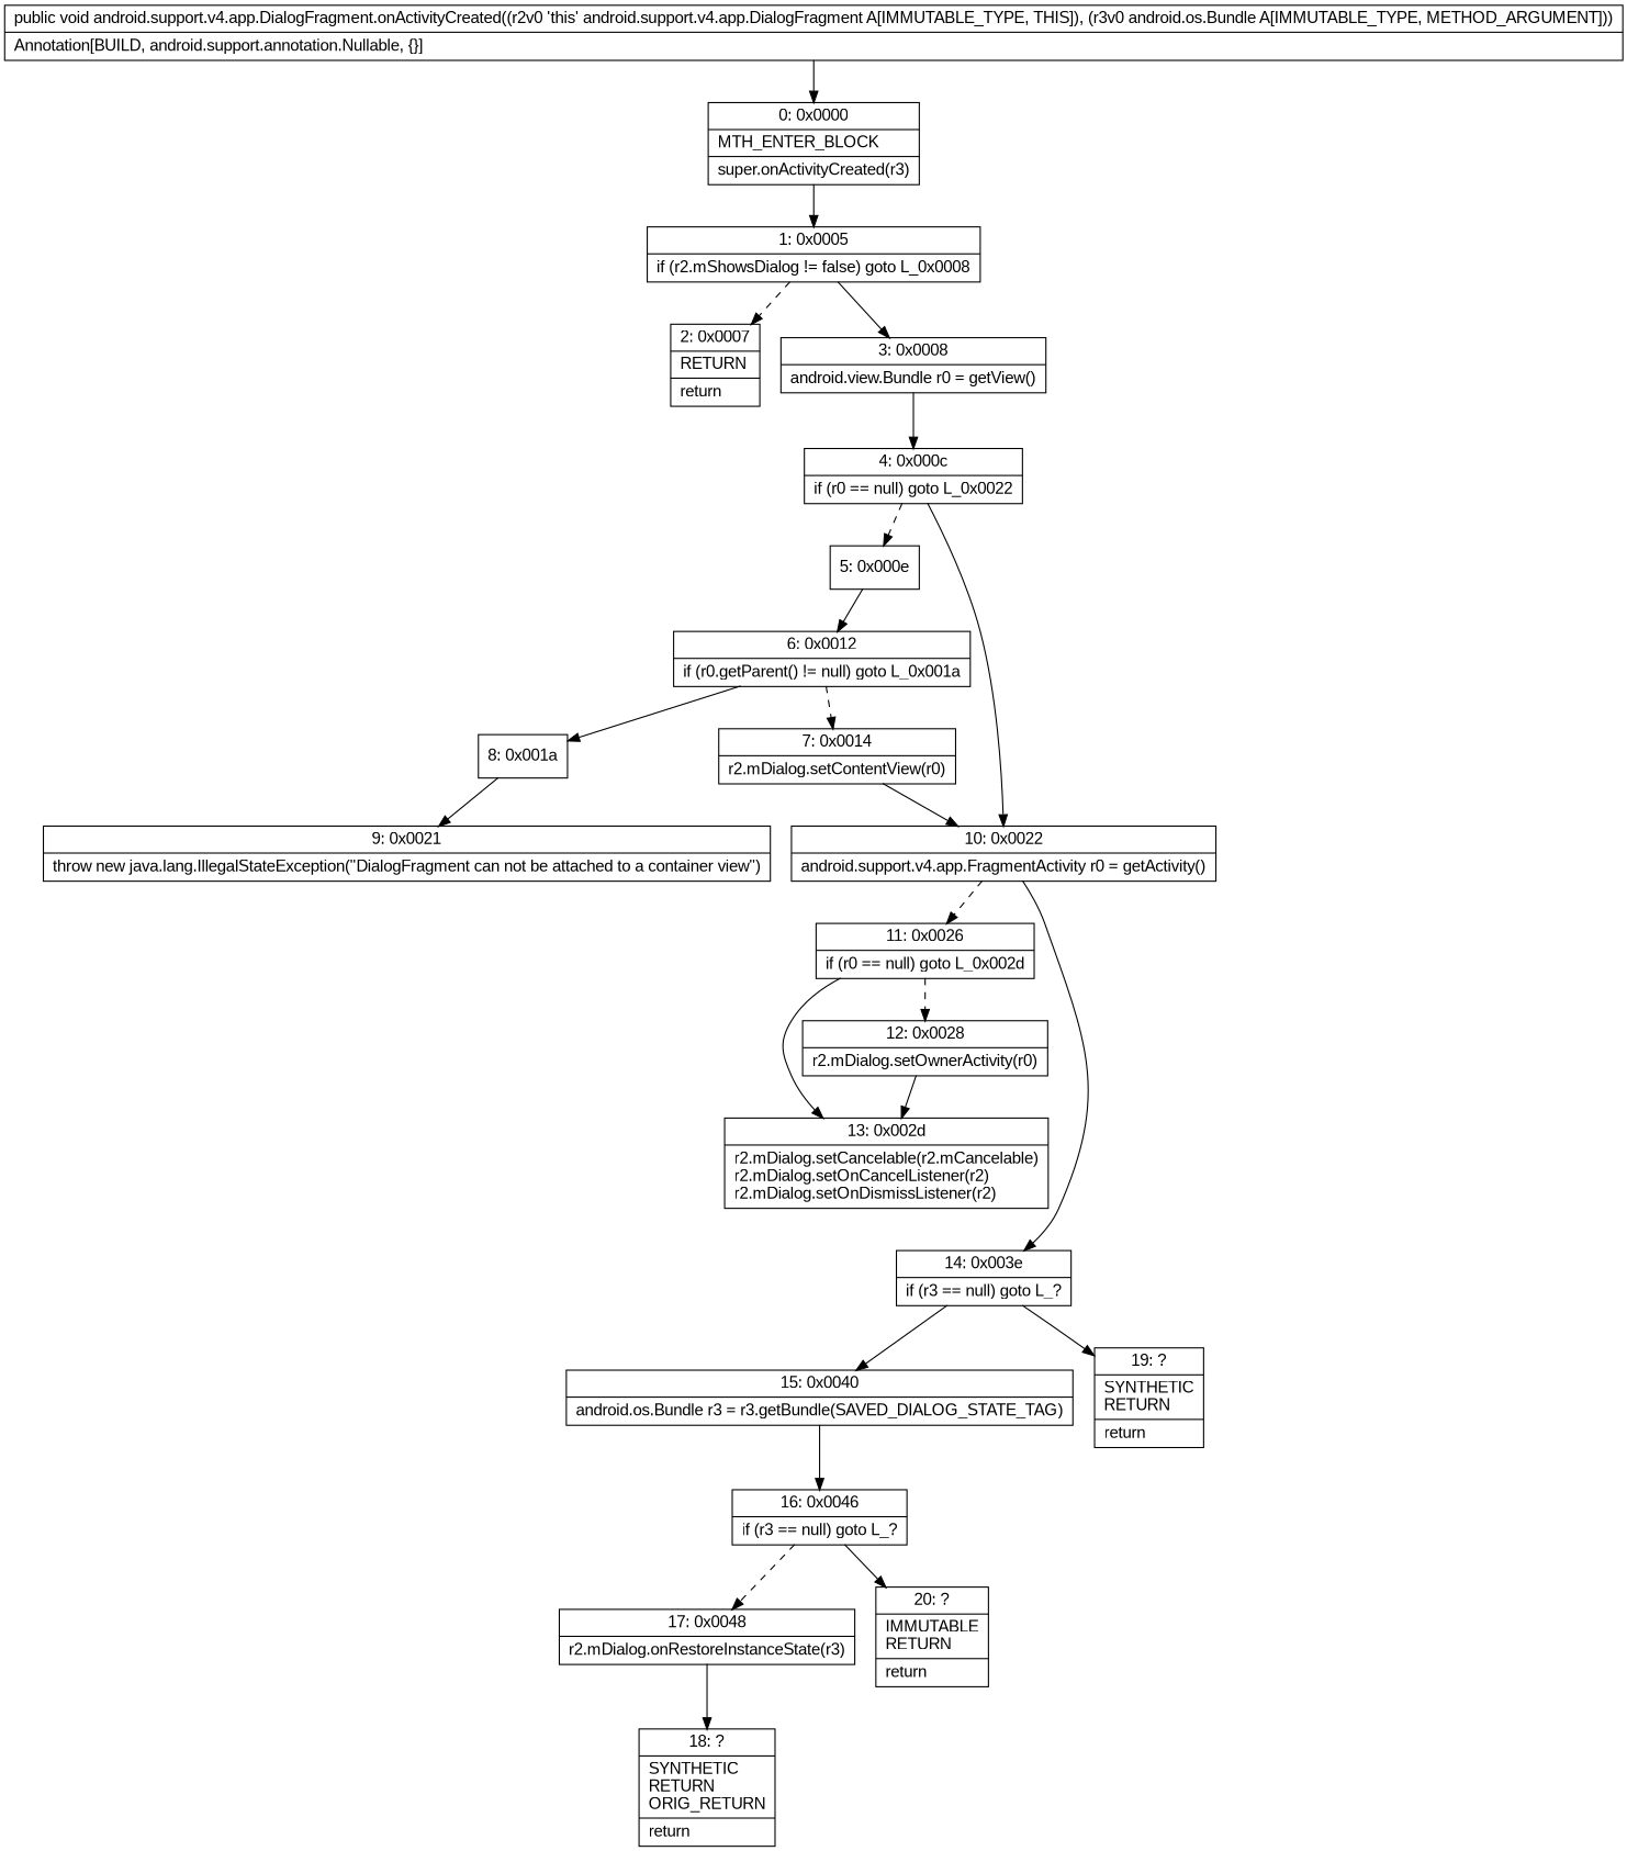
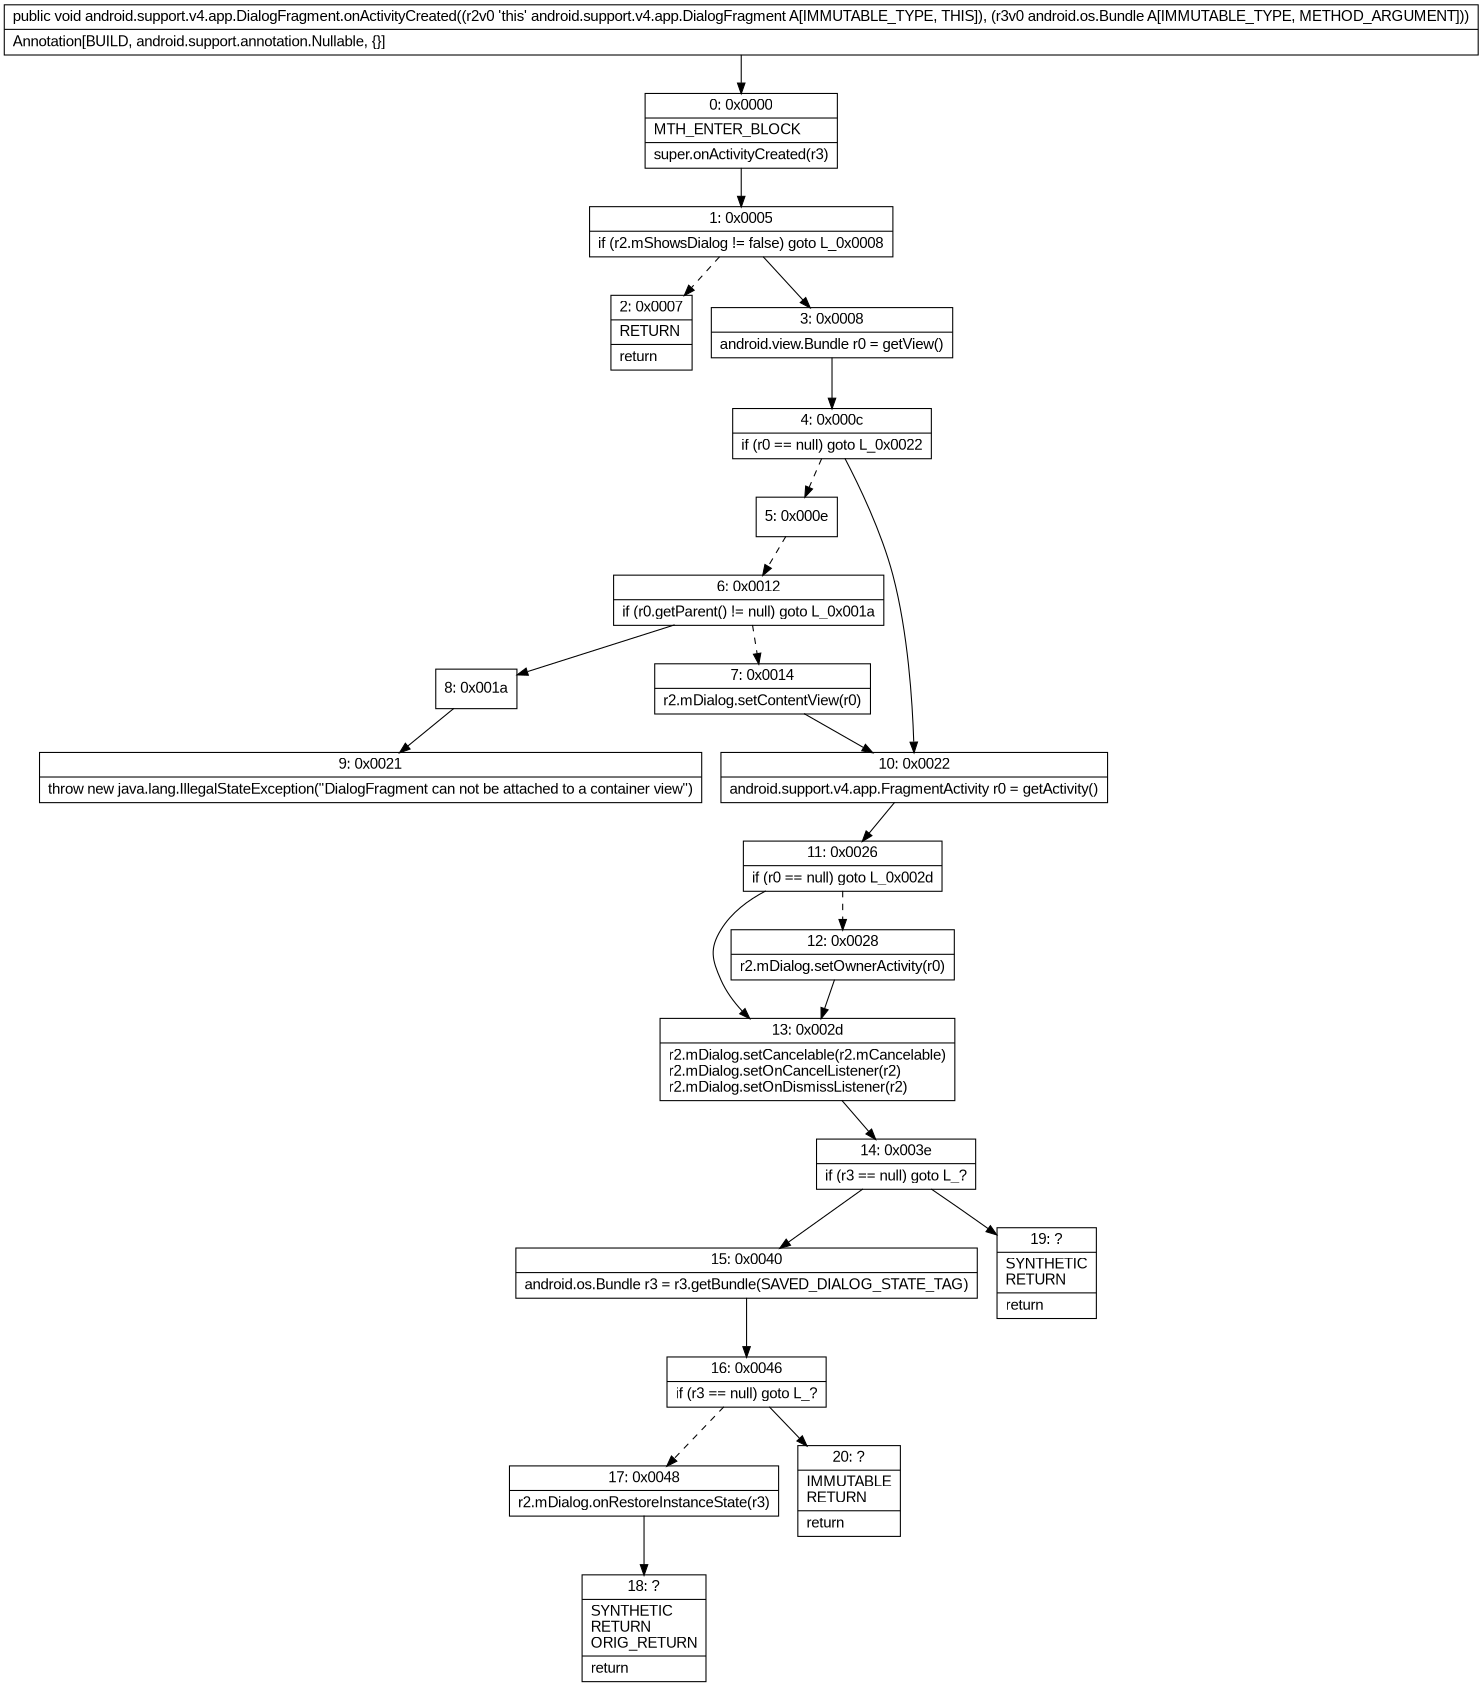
  digraph {
    fontname="Liberation Sans"
    node [fontname="Liberation Sans" shape=record]
    edge [fontname="Liberation Sans"]
    n1 [label="{0\:\ 0x0000|MTH_ENTER_BLOCK\l|super.onActivityCreated(r3)\l}"]
    n2 [label="{1\:\ 0x0005|if (r2.mShowsDialog != false) goto L_0x0008\l}"]
    n3 [label="{2\:\ 0x0007|RETURN\l|return\l}"]
    n4 [label="{3\:\ 0x0008|android.view.Bundle r0 = getView()\l}"]
    n5 [label="{4\:\ 0x000c|if (r0 == null) goto L_0x0022\l}"]
    n6 [label="{5\:\ 0x000e}"]
    n7 [label="{10\:\ 0x0022|android.support.v4.app.FragmentActivity r0 = getActivity()\l}"]
    n8 [label="{6\:\ 0x0012|if (r0.getParent() != null) goto L_0x001a\l}"]
    n9 [label="{11\:\ 0x0026|if (r0 == null) goto L_0x002d\l}"]
    n10 [label="{7\:\ 0x0014|r2.mDialog.setContentView(r0)\l}"]
    n11 [label="{8\:\ 0x001a}"]
    n12 [label="{9\:\ 0x0021|throw new java.lang.IllegalStateException(\"DialogFragment can not be attached to a container view\")\l}"]
    n13 [label="{12\:\ 0x0028|r2.mDialog.setOwnerActivity(r0)\l}"]
    n14 [label="{13\:\ 0x002d|r2.mDialog.setCancelable(r2.mCancelable)\lr2.mDialog.setOnCancelListener(r2)\lr2.mDialog.setOnDismissListener(r2)\l}"]
    n15 [label="{14\:\ 0x003e|if (r3 == null) goto L_?\l}"]
    n16 [label="{15\:\ 0x0040|android.os.Bundle r3 = r3.getBundle(SAVED_DIALOG_STATE_TAG)\l}"]
    n17 [label="{19\:\ ?|SYNTHETIC\lRETURN\l|return\l}"]
    n18 [label="{16\:\ 0x0046|if (r3 == null) goto L_?\l}"]
    n19 [label="{17\:\ 0x0048|r2.mDialog.onRestoreInstanceState(r3)\l}"]
    n20 [label="{20\:\ ?|IMMUTABLE\lRETURN\l|return\l}"]
    n21 [label="{18\:\ ?|SYNTHETIC\lRETURN\lORIG_RETURN\l|return\l}"]
    n22 [label="{public void android.support.v4.app.DialogFragment.onActivityCreated((r2v0 'this' android.support.v4.app.DialogFragment A[IMMUTABLE_TYPE, THIS]), (r3v0 android.os.Bundle A[IMMUTABLE_TYPE, METHOD_ARGUMENT]))  | Annotation[BUILD, android.support.annotation.Nullable, \{\}]\l}"]
    n1 -> n2
    n2 -> n3 [style=dashed]
    n2 -> n4
    n4 -> n5
    n5 -> n6 [style=dashed]
    n5 -> n7
-   n6 -> n8
-   n7 -> n9 [style=dashed]
+   n6 -> n8 [style=dashed]
+   n7 -> n9
    n8 -> n10 [style=dashed]
    n8 -> n11
    n9 -> n13 [style=dashed]
    n9 -> n14
    n10 -> n7
    n11 -> n12
    n13 -> n14
-   n7 -> n15
+   n14 -> n15
    n15 -> n16 [style=solid]
    n15 -> n17
    n16 -> n18
    n18 -> n19 [style=dashed]
    n18 -> n20
    n19 -> n21
    n22 -> n1
  }
